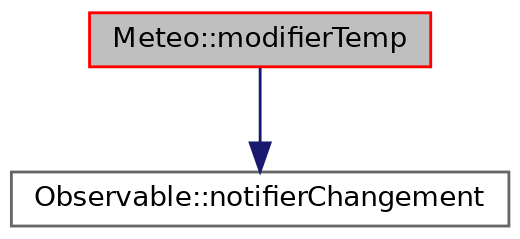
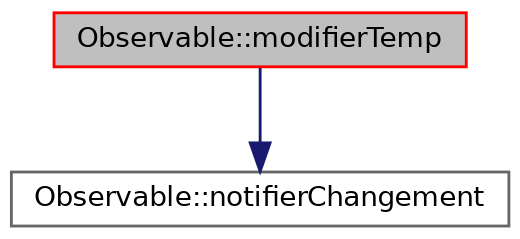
  digraph {
    rankdir=TB
    node [fontname=Helvetica fontsize=10 shape=record]
-   n1 [color=red fillcolor=grey75 fontcolor=black height=0.2 label="Meteo::modifierTemp" style=filled width=0.4]
+   n1 [color=red fillcolor=grey75 fontcolor=black height=0.2 label="Observable::modifierTemp" style=filled width=0.4]
    n2 [color=gray40 height=0.2 label="Observable::notifierChangement" width=0.4]
    n1 -> n2 [color=midnightblue fontname=Helvetica fontsize=10 labelfontname=Helvetica labelfontsize=10 style=solid]
  }
